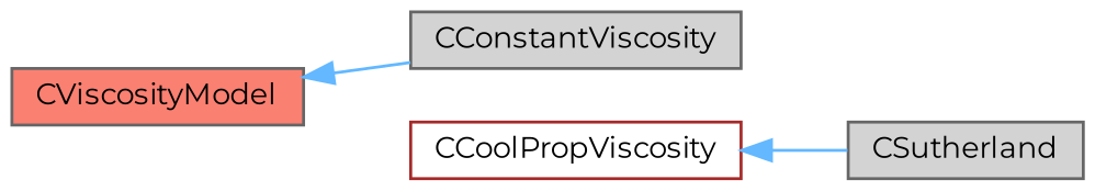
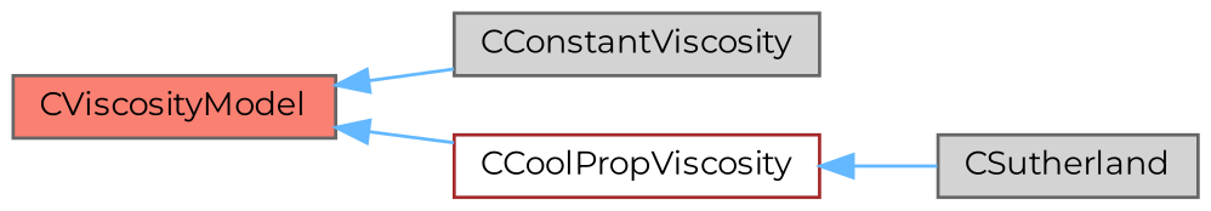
  digraph {
    fontname=Montserrat
    rankdir=LR
    node [color=gray40 fillcolor=lightgrey fontname=Montserrat fontsize=10 shape=box style=filled]
    edge [color=steelblue1 dir=back fontname=Montserrat fontsize=10 labelfontname=Helvetica labelfontsize=10 style=solid]
    n1 [fillcolor=salmon height=0.2 label=CViscosityModel width=0.4]
    n2 [height=0.2 label=CConstantViscosity width=0.4]
    n3 [color=brown fillcolor=white height=0.2 label=CCoolPropViscosity width=0.4]
    n4 [height=0.2 label=CSutherland width=0.4]
    n1 -> n2
+   n1 -> n3
    n3 -> n4
  }
